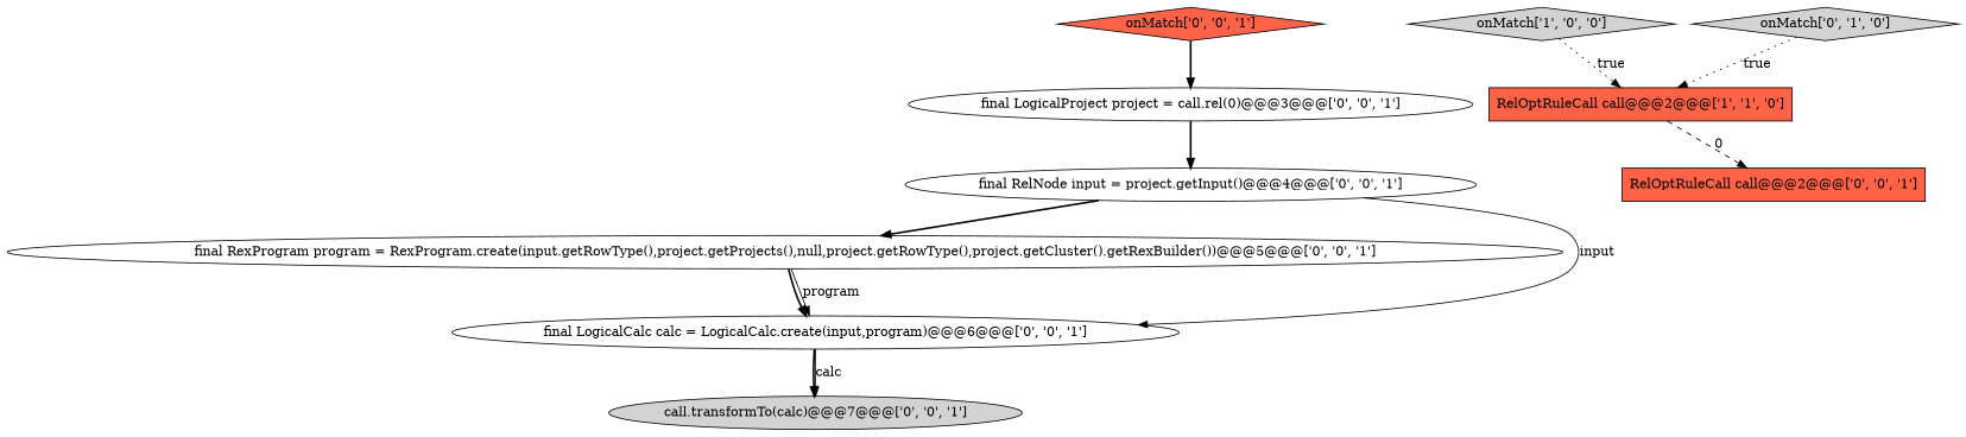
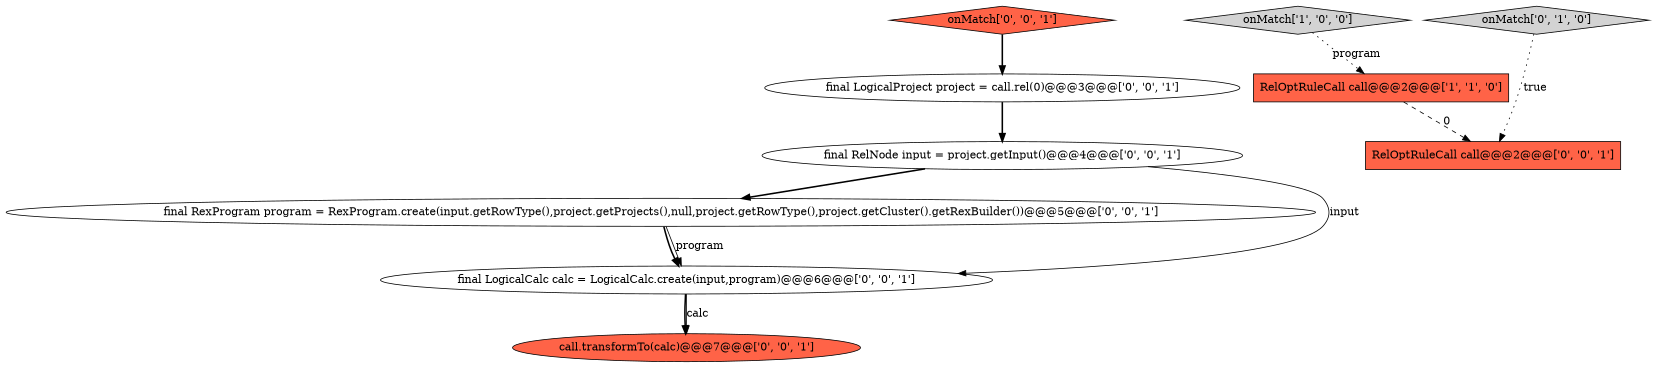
  digraph {
    node [fillcolor=white shape=ellipse style=filled]
    edge [style=bold]
-   n1 [fillcolor=lightgray label="call.transformTo(calc)@@@7@@@['0', '0', '1']"]
+   n1 [fillcolor=tomato label="call.transformTo(calc)@@@7@@@['0', '0', '1']"]
    n2 [fillcolor=lightgray label="onMatch['1', '0', '0']" shape=diamond]
    n3 [fillcolor=tomato label="RelOptRuleCall call@@@2@@@['1', '1', '0']" shape=box]
    n4 [fillcolor=tomato label="RelOptRuleCall call@@@2@@@['0', '0', '1']" shape=box]
    n5 [label="final LogicalProject project = call.rel(0)@@@3@@@['0', '0', '1']"]
    n6 [label="final RelNode input = project.getInput()@@@4@@@['0', '0', '1']"]
    n7 [label="final RexProgram program = RexProgram.create(input.getRowType(),project.getProjects(),null,project.getRowType(),project.getCluster().getRexBuilder())@@@5@@@['0', '0', '1']"]
    n8 [label="final LogicalCalc calc = LogicalCalc.create(input,program)@@@6@@@['0', '0', '1']"]
    n9 [fillcolor=tomato label="onMatch['0', '0', '1']" shape=diamond]
    n10 [fillcolor=lightgray label="onMatch['0', '1', '0']" shape=diamond]
-   n2 -> n3 [label=true style=dotted]
+   n2 -> n3 [label=program style=dotted]
    n3 -> n4 [label=0 style=dashed]
    n5 -> n6
    n6 -> n7
    n6 -> n8 [label=input style=solid]
    n7 -> n8
    n7 -> n8 [label=program style=solid]
    n8 -> n1
    n8 -> n1 [label=calc style=solid]
    n9 -> n5
-   n10 -> n3 [label=true style=dotted]
+   n10 -> n4 [label=true style=dotted]
  }
